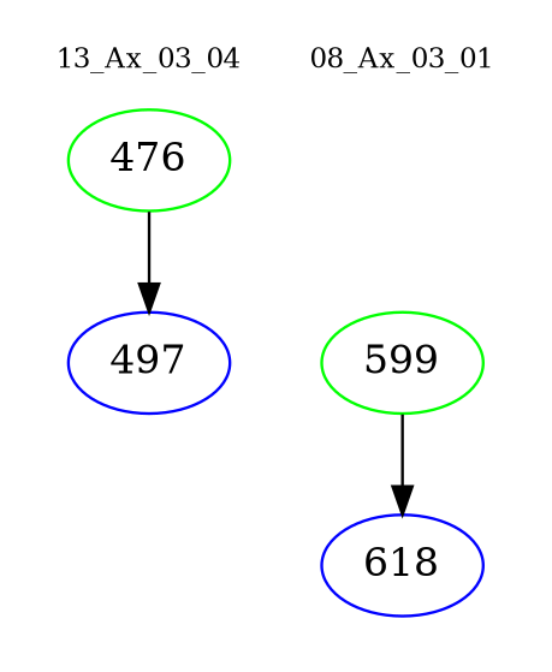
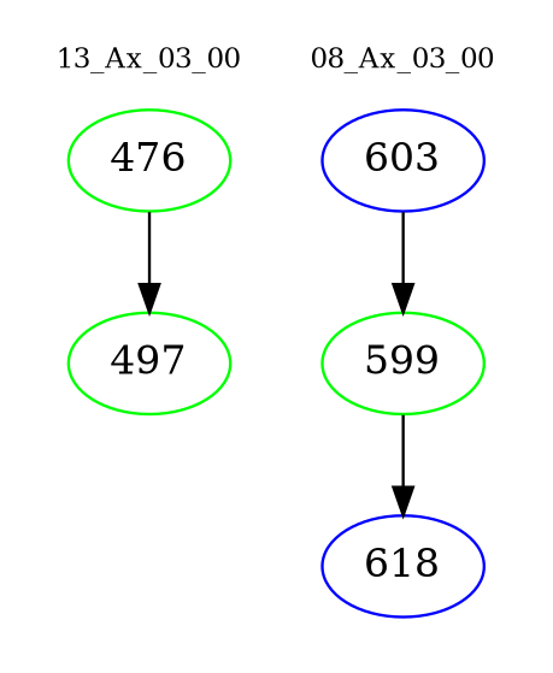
  digraph {
    node [color=blue]
    edge [color=black]
    n1 [color=green label=476]
-   n2 [label=497]
+   n2 [color=green label=497]
+   n3 [label=603]
    n4 [color=green label=599]
    n5 [label=618]
    subgraph cluster_1 {
      color=white
      fontsize=10
-     label="13_Ax_03_04"
+     label="13_Ax_03_00"
      n1
      n2
    }
    subgraph cluster_2 {
      color=white
      fontsize=10
-     label="08_Ax_03_01"
+     label="08_Ax_03_00"
+     n3
      n4
      n5
    }
    n1 -> n2
+   n3 -> n4
    n4 -> n5
  }
